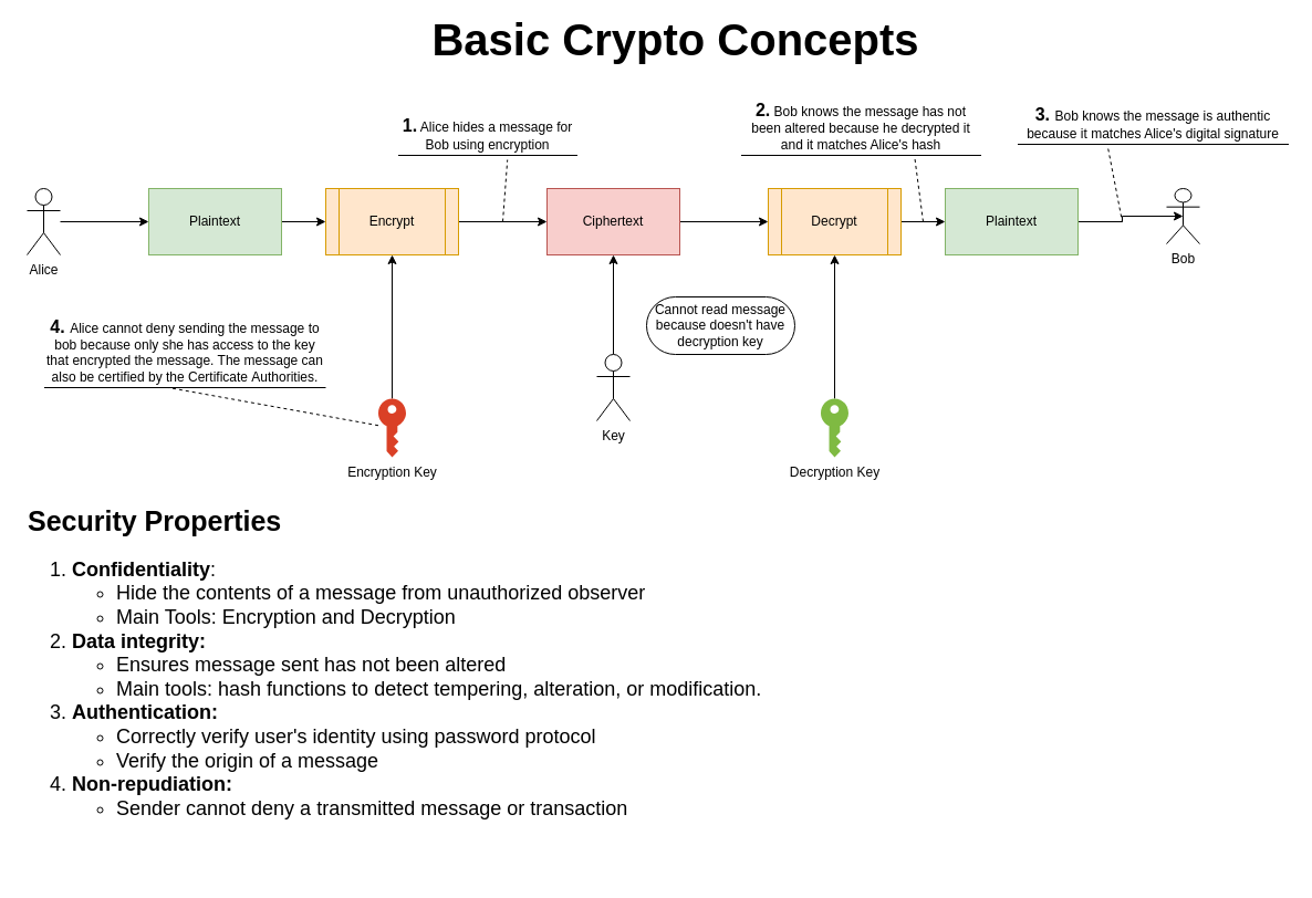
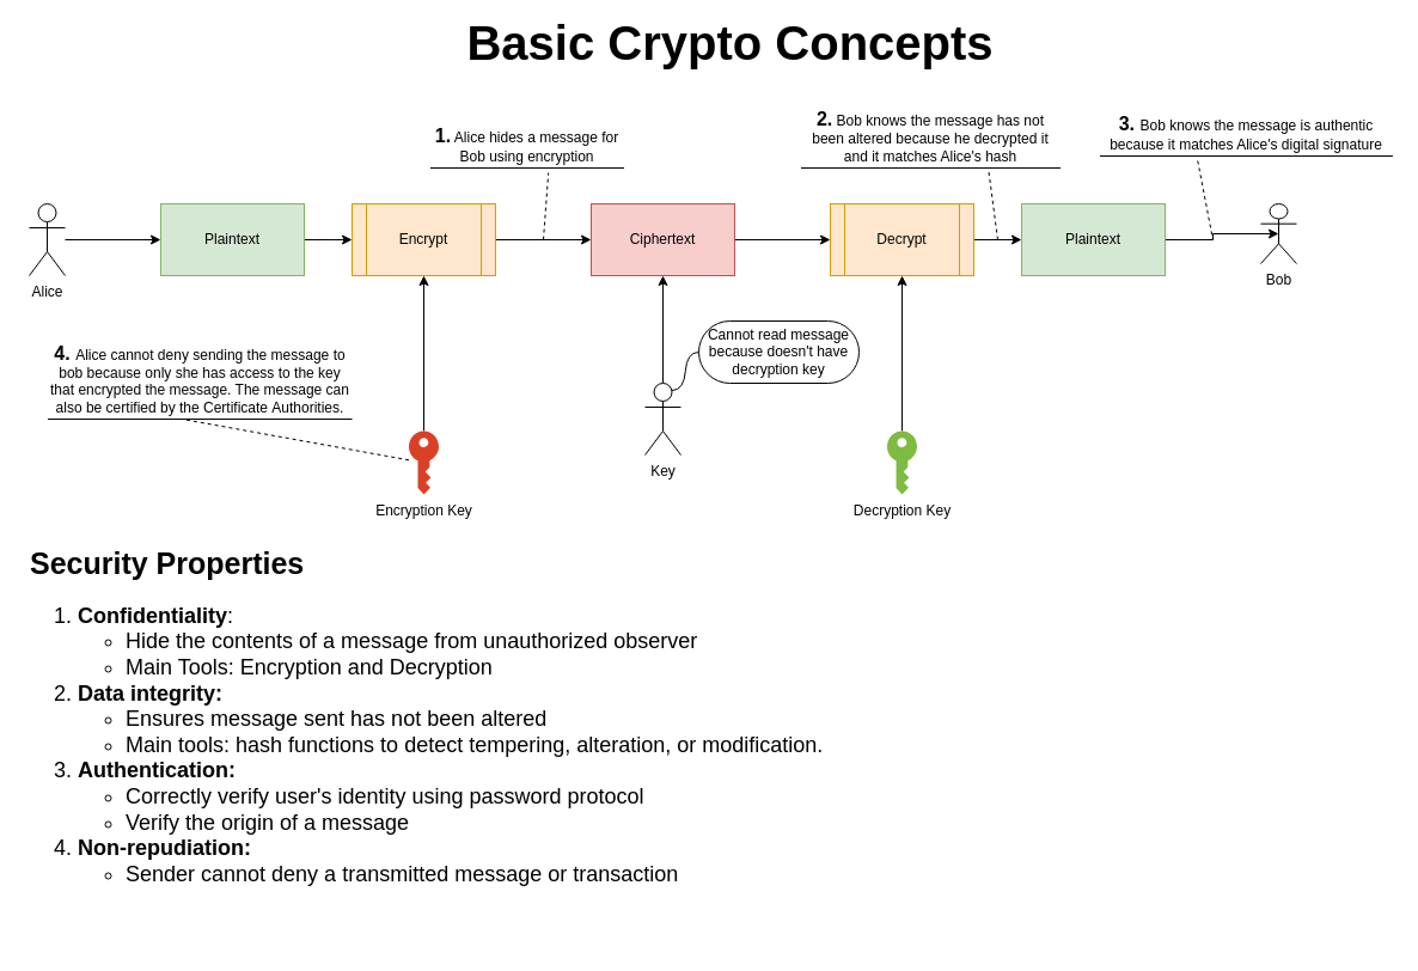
  <mxCell id="0" />
  <mxCell id="1" parent="0" />
  <mxCell id="2" style="edgeStyle=orthogonalEdgeStyle;rounded=0;orthogonalLoop=1;jettySize=auto;html=1;entryX=0;entryY=0.5;entryDx=0;entryDy=0;" parent="1" source="3" target="6" edge="1"><mxGeometry relative="1" as="geometry" /></mxCell>
  <mxCell id="3" value="Alice" style="shape=umlActor;verticalLabelPosition=bottom;labelBackgroundColor=#ffffff;verticalAlign=top;html=1;outlineConnect=0;" parent="1" vertex="1"><mxGeometry x="24" y="170" width="30" height="60" as="geometry" /></mxCell>
  <mxCell id="4" value="Bob" style="shape=umlActor;verticalLabelPosition=bottom;labelBackgroundColor=#ffffff;verticalAlign=top;html=1;outlineConnect=0;" parent="1" vertex="1"><mxGeometry x="1054" y="170" width="30" height="50" as="geometry" /></mxCell>
  <mxCell id="5" style="edgeStyle=orthogonalEdgeStyle;rounded=0;orthogonalLoop=1;jettySize=auto;html=1;exitX=1;exitY=0.5;exitDx=0;exitDy=0;entryX=0;entryY=0.5;entryDx=0;entryDy=0;" parent="1" source="6" target="8" edge="1"><mxGeometry relative="1" as="geometry" /></mxCell>
  <mxCell id="6" value="Plaintext" style="rounded=0;whiteSpace=wrap;html=1;fillColor=#d5e8d4;strokeColor=#82b366;" parent="1" vertex="1"><mxGeometry x="134" y="170" width="120" height="60" as="geometry" /></mxCell>
  <mxCell id="7" style="edgeStyle=orthogonalEdgeStyle;rounded=0;orthogonalLoop=1;jettySize=auto;html=1;entryX=0;entryY=0.5;entryDx=0;entryDy=0;" parent="1" source="8" target="10" edge="1"><mxGeometry relative="1" as="geometry" /></mxCell>
  <mxCell id="8" value="Encrypt" style="shape=process;whiteSpace=wrap;html=1;backgroundOutline=1;fillColor=#ffe6cc;strokeColor=#d79b00;" parent="1" vertex="1"><mxGeometry x="294" y="170" width="120" height="60" as="geometry" /></mxCell>
  <mxCell id="9" style="edgeStyle=orthogonalEdgeStyle;rounded=0;orthogonalLoop=1;jettySize=auto;html=1;entryX=0;entryY=0.5;entryDx=0;entryDy=0;" parent="1" source="10" target="12" edge="1"><mxGeometry relative="1" as="geometry" /></mxCell>
  <mxCell id="10" value="Ciphertext" style="rounded=0;whiteSpace=wrap;html=1;fillColor=#f8cecc;strokeColor=#b85450;" parent="1" vertex="1"><mxGeometry x="494" y="170" width="120" height="60" as="geometry" /></mxCell>
  <mxCell id="11" style="edgeStyle=orthogonalEdgeStyle;rounded=0;orthogonalLoop=1;jettySize=auto;html=1;exitX=1;exitY=0.5;exitDx=0;exitDy=0;entryX=0;entryY=0.5;entryDx=0;entryDy=0;" parent="1" source="12" target="18" edge="1"><mxGeometry relative="1" as="geometry" /></mxCell>
  <mxCell id="12" value="Decrypt" style="shape=process;whiteSpace=wrap;html=1;backgroundOutline=1;fillColor=#ffe6cc;strokeColor=#d79b00;" parent="1" vertex="1"><mxGeometry x="694" y="170" width="120" height="60" as="geometry" /></mxCell>
  <mxCell id="13" style="edgeStyle=orthogonalEdgeStyle;rounded=0;orthogonalLoop=1;jettySize=auto;html=1;entryX=0.5;entryY=1;entryDx=0;entryDy=0;" parent="1" source="14" target="8" edge="1"><mxGeometry relative="1" as="geometry" /></mxCell>
  <mxCell id="14" value="Encryption Key" style="pointerEvents=1;shadow=0;dashed=0;html=1;strokeColor=none;labelPosition=center;verticalLabelPosition=bottom;verticalAlign=top;outlineConnect=0;align=center;shape=mxgraph.office.security.key_permissions;fillColor=#DA4026;rotation=0;" parent="1" vertex="1"><mxGeometry x="341.5" y="360" width="25" height="53" as="geometry" /></mxCell>
  <mxCell id="15" style="edgeStyle=orthogonalEdgeStyle;rounded=0;orthogonalLoop=1;jettySize=auto;html=1;entryX=0.5;entryY=1;entryDx=0;entryDy=0;" parent="1" source="16" target="12" edge="1"><mxGeometry relative="1" as="geometry" /></mxCell>
  <mxCell id="16" value="Decryption Key" style="pointerEvents=1;shadow=0;dashed=0;html=1;strokeColor=none;labelPosition=center;verticalLabelPosition=bottom;verticalAlign=top;outlineConnect=0;align=center;shape=mxgraph.office.security.key_permissions;fillColor=#7FBA42;" parent="1" vertex="1"><mxGeometry x="741.5" y="360" width="25" height="53" as="geometry" /></mxCell>
  <mxCell id="17" style="edgeStyle=orthogonalEdgeStyle;rounded=0;orthogonalLoop=1;jettySize=auto;html=1;exitX=1;exitY=0.5;exitDx=0;exitDy=0;entryX=0.5;entryY=0.5;entryDx=0;entryDy=0;entryPerimeter=0;" parent="1" source="18" target="4" edge="1"><mxGeometry relative="1" as="geometry"><mxPoint x="1025" y="200" as="targetPoint" /></mxGeometry></mxCell>
  <mxCell id="18" value="Plaintext" style="rounded=0;whiteSpace=wrap;html=1;fillColor=#d5e8d4;strokeColor=#82b366;" parent="1" vertex="1"><mxGeometry x="854" y="170" width="120" height="60" as="geometry" /></mxCell>
  <mxCell id="19" style="edgeStyle=orthogonalEdgeStyle;rounded=0;orthogonalLoop=1;jettySize=auto;html=1;exitX=0.5;exitY=0;exitDx=0;exitDy=0;exitPerimeter=0;entryX=0.5;entryY=1;entryDx=0;entryDy=0;" parent="1" source="20" target="10" edge="1"><mxGeometry relative="1" as="geometry" /></mxCell>
  <mxCell id="20" value="Key" style="shape=umlActor;verticalLabelPosition=bottom;labelBackgroundColor=#ffffff;verticalAlign=top;html=1;outlineConnect=0;" parent="1" vertex="1"><mxGeometry x="539" y="320" width="30" height="60" as="geometry" /></mxCell>
  <mxCell id="21" value="&lt;h1&gt;&lt;font style=&quot;font-size: 25px&quot;&gt;Security Properties&lt;/font&gt;&lt;/h1&gt;&lt;p style=&quot;font-size: 18px&quot;&gt;&lt;/p&gt;&lt;ol style=&quot;font-size: 18px&quot;&gt;&lt;li&gt;&lt;font style=&quot;font-size: 18px&quot;&gt;&lt;b&gt;Confidentiality&lt;/b&gt;:&amp;nbsp;&lt;/font&gt;&lt;/li&gt;&lt;ul&gt;&lt;li&gt;&lt;font style=&quot;font-size: 18px&quot;&gt;Hide the contents of a message from unauthorized observer&lt;/font&gt;&lt;/li&gt;&lt;li&gt;&lt;font style=&quot;font-size: 18px&quot;&gt;Main Tools: Encryption and Decryption&lt;/font&gt;&lt;/li&gt;&lt;/ul&gt;&lt;li&gt;&lt;b&gt;&lt;font style=&quot;font-size: 18px&quot;&gt;Data integrity:&lt;/font&gt;&lt;/b&gt;&lt;/li&gt;&lt;ul&gt;&lt;li&gt;&lt;font style=&quot;font-size: 18px&quot;&gt;Ensures message sent has not been altered&lt;/font&gt;&lt;/li&gt;&lt;li&gt;&lt;font style=&quot;font-size: 18px&quot;&gt;Main tools: hash functions to detect tempering, alteration, or modification.&lt;/font&gt;&lt;/li&gt;&lt;/ul&gt;&lt;li&gt;&lt;b&gt;&lt;font style=&quot;font-size: 18px&quot;&gt;Authentication:&lt;/font&gt;&lt;/b&gt;&lt;/li&gt;&lt;ul&gt;&lt;li&gt;&lt;font style=&quot;font-size: 18px&quot;&gt;Correctly verify user's identity using password protocol&lt;/font&gt;&lt;/li&gt;&lt;li&gt;&lt;font style=&quot;font-size: 18px&quot;&gt;Verify the origin of a message&lt;/font&gt;&lt;/li&gt;&lt;/ul&gt;&lt;li&gt;&lt;b&gt;&lt;font style=&quot;font-size: 18px&quot;&gt;Non-repudiation:&lt;/font&gt;&lt;/b&gt;&lt;/li&gt;&lt;ul&gt;&lt;li&gt;&lt;font style=&quot;font-size: 18px&quot;&gt;Sender cannot deny a transmitted message or transaction&lt;/font&gt;&lt;/li&gt;&lt;/ul&gt;&lt;/ol&gt;&lt;p&gt;&lt;/p&gt;" style="text;html=1;strokeColor=none;fillColor=none;spacing=5;spacingTop=-20;whiteSpace=wrap;overflow=hidden;rounded=0;" parent="1" vertex="1"><mxGeometry x="20" y="450" width="700" height="340" as="geometry" /></mxCell>
  <mxCell id="22" value="&lt;font style=&quot;font-size: 16px&quot;&gt;&lt;b&gt;1.&lt;/b&gt;&lt;/font&gt; Alice hides a message for Bob using encryption" style="whiteSpace=wrap;html=1;shape=partialRectangle;top=0;left=0;bottom=1;right=0;points=[[0,1],[1,1]];strokeColor=#000000;fillColor=none;align=center;verticalAlign=bottom;routingCenterY=0.5;snapToPoint=1;container=1;recursiveResize=0;autosize=1;treeFolding=1;treeMoving=1;" parent="1" vertex="1"><mxGeometry x="360" y="120" width="161" height="20" as="geometry" /></mxCell>
  <mxCell id="23" value="&lt;font style=&quot;font-size: 16px&quot;&gt;&lt;b&gt;2.&lt;/b&gt;&lt;/font&gt; Bob knows the message has not been altered because he decrypted it and it matches Alice's hash" style="whiteSpace=wrap;html=1;shape=partialRectangle;top=0;left=0;bottom=1;right=0;points=[[0,1],[1,1]];strokeColor=#000000;fillColor=none;align=center;verticalAlign=bottom;routingCenterY=0.5;snapToPoint=1;container=1;recursiveResize=0;autosize=1;treeFolding=1;treeMoving=1;" parent="1" vertex="1"><mxGeometry x="670" y="120" width="216" height="20" as="geometry" /></mxCell>
  <mxCell id="24" value="" style="endArrow=none;dashed=1;html=1;entryX=0.724;entryY=1.1;entryDx=0;entryDy=0;entryPerimeter=0;" parent="1" target="23" edge="1"><mxGeometry width="50" height="50" relative="1" as="geometry"><mxPoint x="834" y="200" as="sourcePoint" /><mxPoint x="480.9" y="153" as="targetPoint" /></mxGeometry></mxCell>
  <mxCell id="25" value="&lt;font style=&quot;font-size: 16px&quot;&gt;&lt;b&gt;3. &lt;/b&gt;&lt;/font&gt;Bob knows the message is authentic because it matches Alice's digital signature" style="whiteSpace=wrap;html=1;shape=partialRectangle;top=0;left=0;bottom=1;right=0;points=[[0,1],[1,1]];strokeColor=#000000;fillColor=none;align=center;verticalAlign=bottom;routingCenterY=0.5;snapToPoint=1;container=1;recursiveResize=0;autosize=1;treeFolding=1;treeMoving=1;" parent="1" vertex="1"><mxGeometry x="920" y="110" width="244" height="20" as="geometry" /></mxCell>
  <mxCell id="26" value="" style="endArrow=none;dashed=1;html=1;exitX=0.333;exitY=1.2;exitDx=0;exitDy=0;exitPerimeter=0;" parent="1" source="25" edge="1"><mxGeometry width="50" height="50" relative="1" as="geometry"><mxPoint x="854" y="210" as="sourcePoint" /><mxPoint x="1014" y="200" as="targetPoint" /></mxGeometry></mxCell>
  <mxCell id="27" value="&lt;font style=&quot;font-size: 16px&quot;&gt;&lt;b&gt;4. &lt;/b&gt;&lt;/font&gt;Alice cannot deny sending the message to bob because only she has access to the key that encrypted the message. The message can also be certified by the Certificate&amp;nbsp;Authorities." style="whiteSpace=wrap;html=1;shape=partialRectangle;top=0;left=0;bottom=1;right=0;points=[[0,1],[1,1]];strokeColor=#000000;fillColor=none;align=center;verticalAlign=bottom;routingCenterY=0.5;snapToPoint=1;container=1;recursiveResize=0;autosize=1;treeFolding=1;treeMoving=1;" parent="1" vertex="1"><mxGeometry x="40" y="330" width="253.5" height="20" as="geometry" /></mxCell>
  <mxCell id="28" value="" style="endArrow=none;dashed=1;html=1;entryX=0.441;entryY=1;entryDx=0;entryDy=0;entryPerimeter=0;" parent="1" source="14" target="27" edge="1"><mxGeometry width="50" height="50" relative="1" as="geometry"><mxPoint x="464" y="210" as="sourcePoint" /><mxPoint x="461" y="152" as="targetPoint" /></mxGeometry></mxCell>
  <mxCell id="29" value="Cannot read message because doesn't have decryption key&lt;br&gt;" style="whiteSpace=wrap;html=1;rounded=1;arcSize=50;align=center;verticalAlign=middle;container=1;recursiveResize=0;strokeWidth=1;autosize=1;spacing=4;treeFolding=1;treeMoving=1;" parent="1" vertex="1"><mxGeometry x="584" y="268" width="134" height="52" as="geometry" /></mxCell>
+ <mxCell id="30" value="" style="edgeStyle=entityRelationEdgeStyle;startArrow=none;endArrow=none;segment=10;curved=1;exitX=0.75;exitY=0.1;exitDx=0;exitDy=0;exitPerimeter=0;" parent="1" source="20" target="29" edge="1"><mxGeometry relative="1" as="geometry"><mxPoint x="594" y="290" as="sourcePoint" /></mxGeometry></mxCell>
  <mxCell id="31" value="" style="endArrow=none;dashed=1;html=1;entryX=0.61;entryY=1.2;entryDx=0;entryDy=0;entryPerimeter=0;" parent="1" target="22" edge="1"><mxGeometry width="50" height="50" relative="1" as="geometry"><mxPoint x="454" y="200" as="sourcePoint" /><mxPoint x="457" y="180" as="targetPoint" /></mxGeometry></mxCell>
  <mxCell id="32" value="&lt;font style=&quot;font-size: 40px&quot;&gt;&lt;b&gt;Basic Crypto Concepts&lt;/b&gt;&lt;/font&gt;" style="text;html=1;align=center;verticalAlign=middle;resizable=0;points=[];autosize=1;" parent="1" vertex="1"><mxGeometry x="380" y="20" width="460" height="30" as="geometry" /></mxCell>
